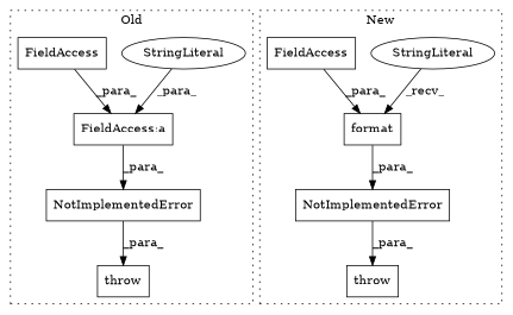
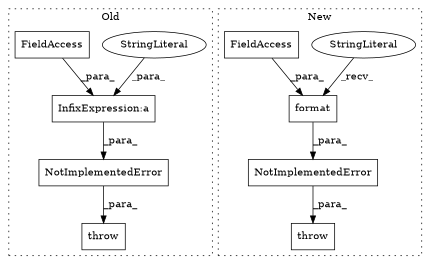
  digraph {
    node [a=32 l="20,1" shape=box]
    n1 [label=NotImplementedError s="2484,2553"]
    n2 [a=53 l=6 label=throw s=2478]
-   n3 [a=27 l=3 label="FieldAccess:a" s=2537]
+   n3 [a=27 l=3 label="InfixExpression:a" s=2537]
    n4 [a=45 l=33 label=StringLiteral s=2504 shape=ellipse]
    n5 [a=22 l=13 label=FieldAccess s=2540]
    n6 [label=NotImplementedError s="2492,2569"]
    n7 [a=53 l=6 label=throw s=2486]
    n8 [l="7,1" label=format s="2548,2568"]
    n9 [a=45 l=35 label=StringLiteral s=2512 shape=ellipse]
    n10 [a=22 l=13 label=FieldAccess s=2555]
    subgraph cluster_1 {
      label=Old
      style=dotted
      n1
      n2
      n3
      n4
      n5
    }
    subgraph cluster_2 {
      label=New
      style=dotted
      n6
      n7
      n8
      n9
      n10
    }
    n1 -> n2 [label=_para_]
    n3 -> n1 [label=_para_]
    n4 -> n3 [label=_para_]
    n5 -> n3 [label=_para_]
    n6 -> n7 [label=_para_]
    n8 -> n6 [label=_para_]
    n9 -> n8 [label=_recv_]
    n10 -> n8 [label=_para_]
  }
